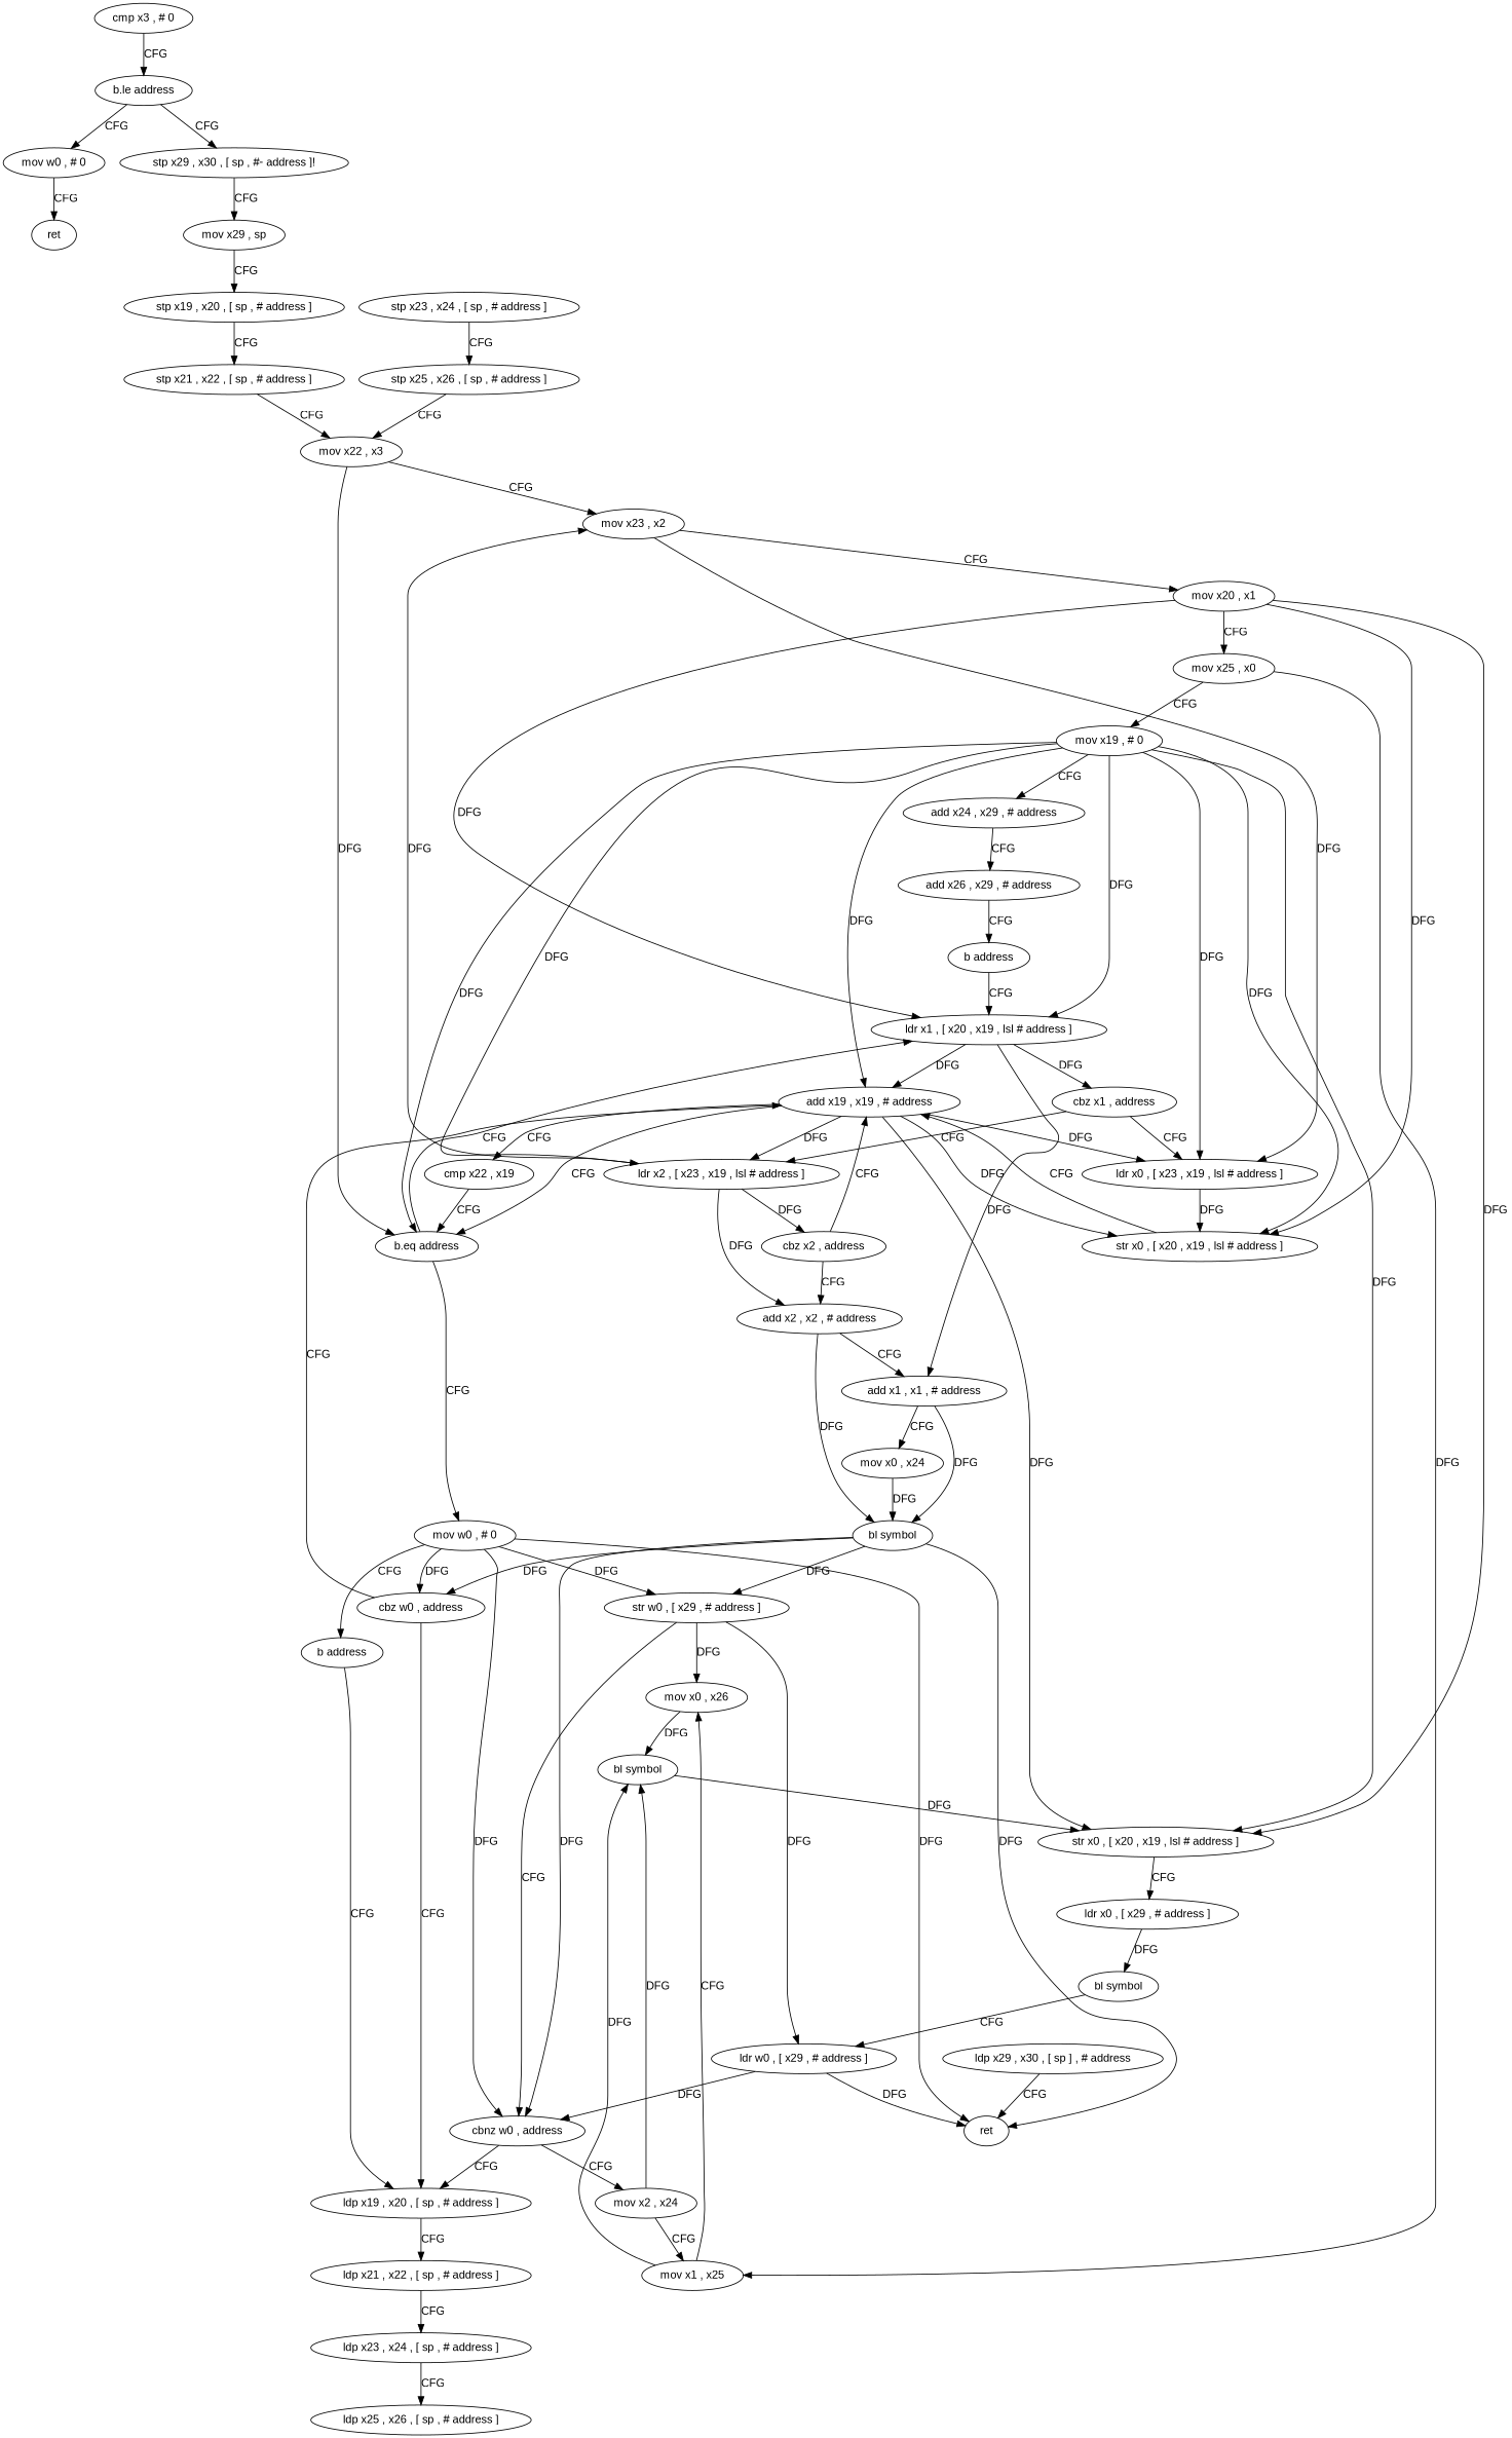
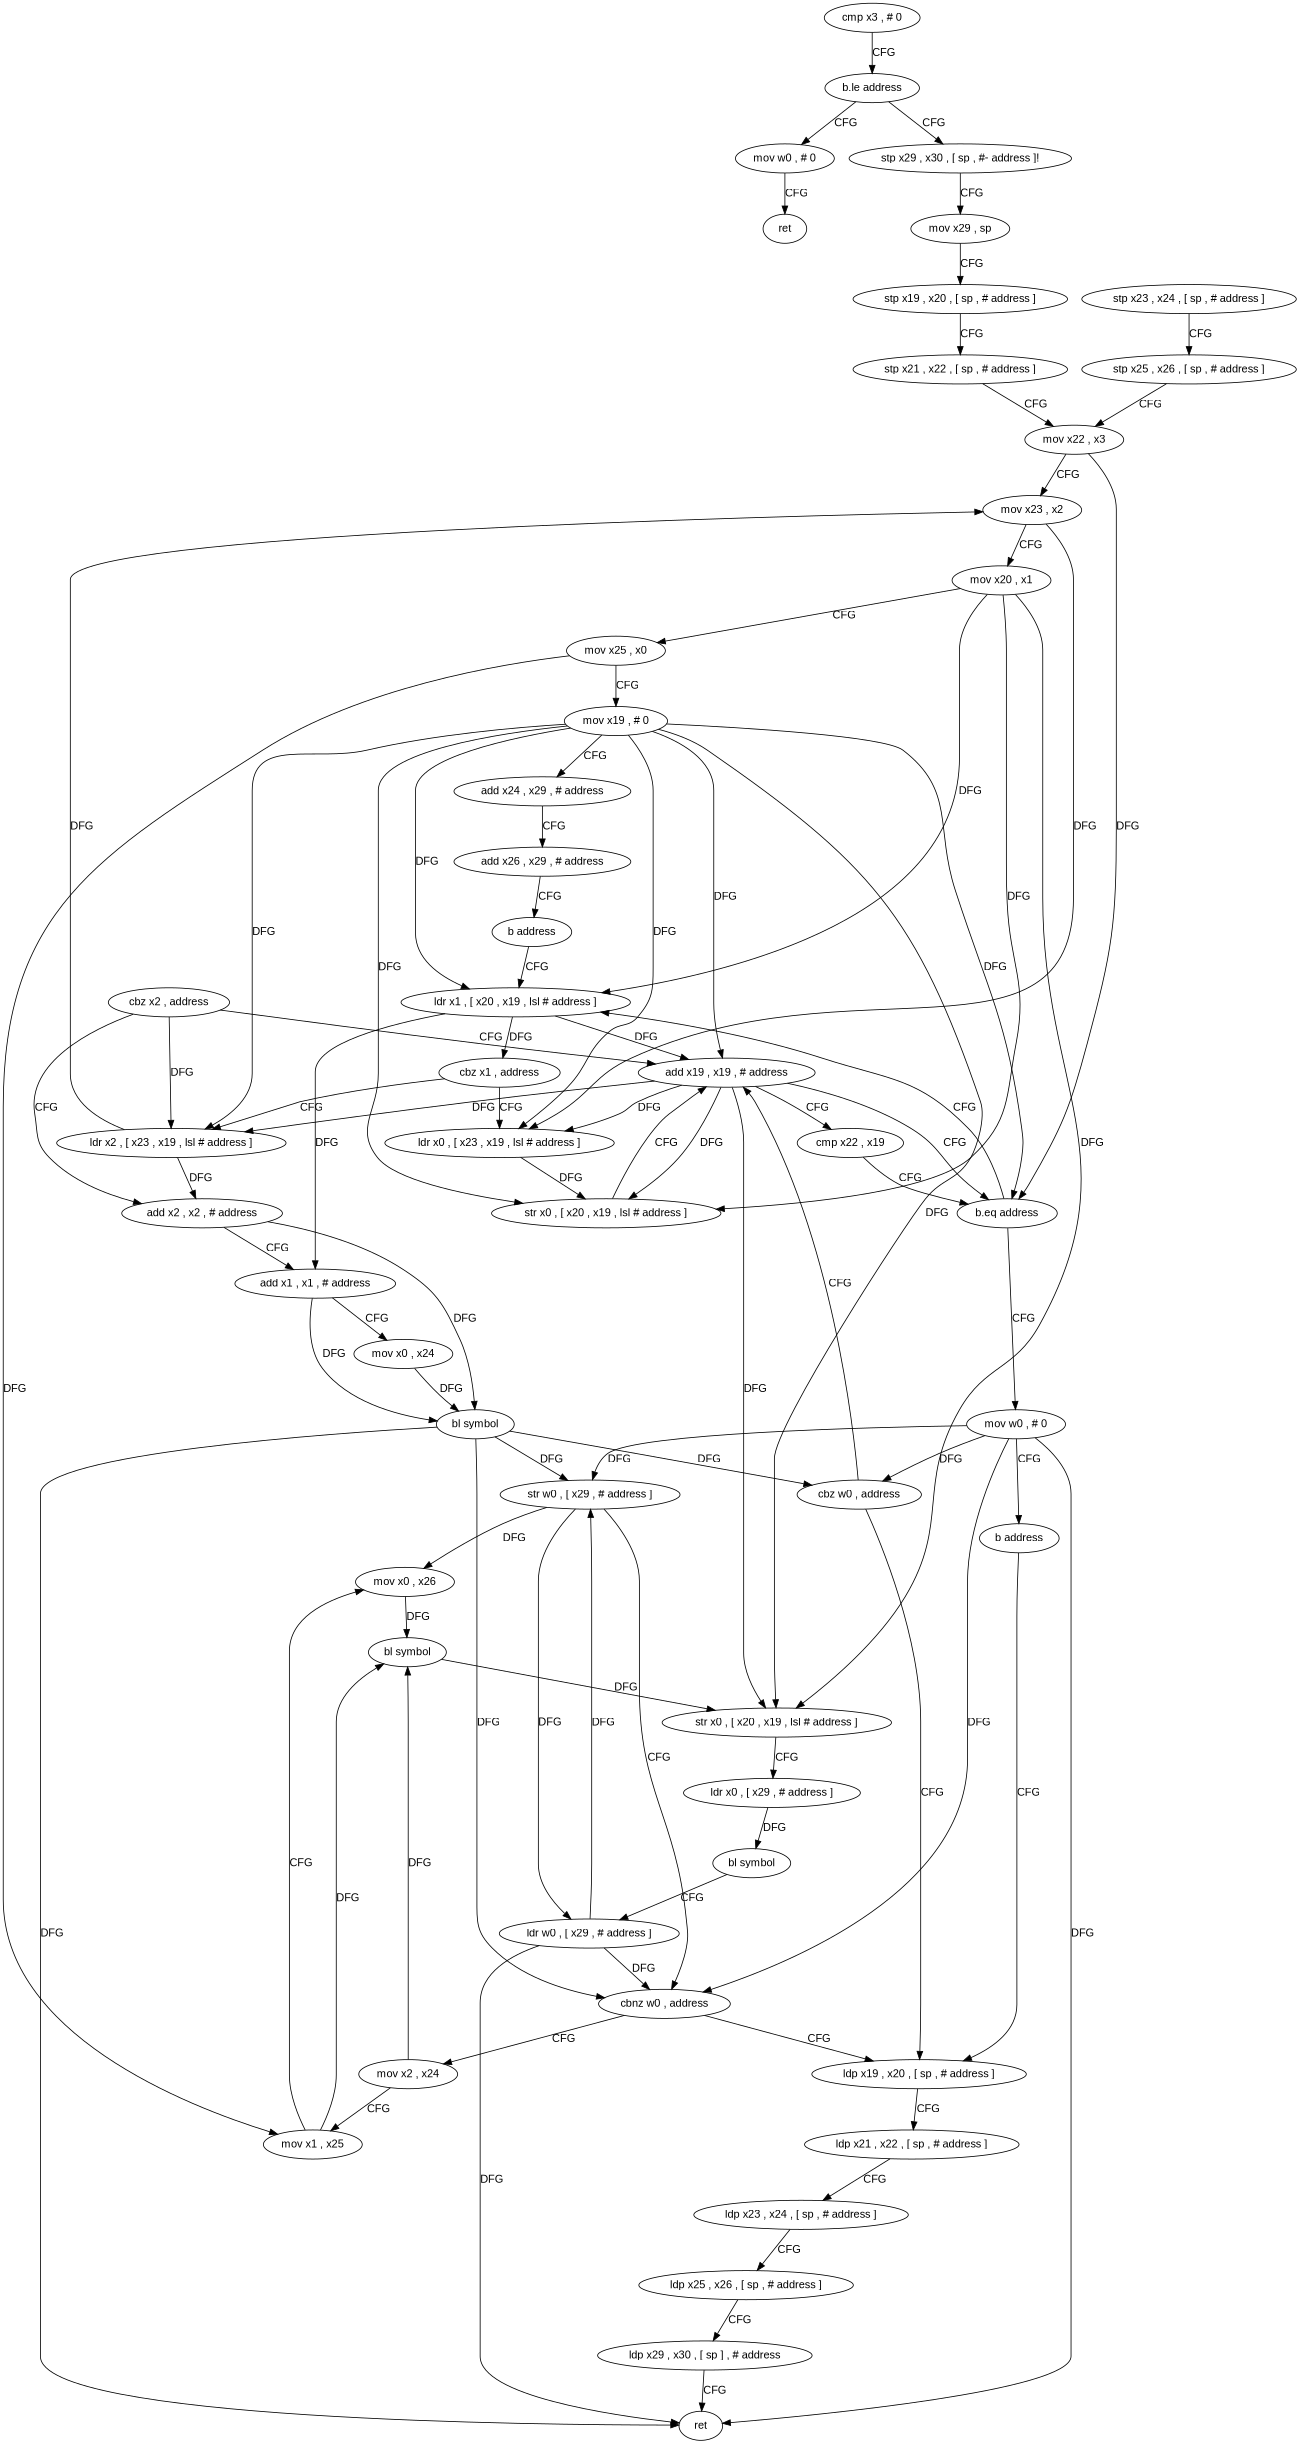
  digraph {
    fontname="Liberation Sans"
    node [fontname="Liberation Sans"]
    edge [fontname="Liberation Sans"]
    n1 [label="cmp x3 , # 0"]
    n2 [label="b.le address"]
    n3 [label="mov w0 , # 0"]
    n4 [label="stp x29 , x30 , [ sp , #- address ]!"]
    n5 [label=ret]
    n6 [label="mov x29 , sp"]
    n7 [label="stp x19 , x20 , [ sp , # address ]"]
    n8 [label="stp x21 , x22 , [ sp , # address ]"]
    n9 [label="mov x22 , x3"]
    n10 [label="stp x23 , x24 , [ sp , # address ]"]
    n11 [label="stp x25 , x26 , [ sp , # address ]"]
    n12 [label="mov x23 , x2"]
    n13 [label="b.eq address"]
    n14 [label="mov x20 , x1"]
    n15 [label="ldr x0 , [ x23 , x19 , lsl # address ]"]
    n16 [label="ldr x1 , [ x20 , x19 , lsl # address ]"]
    n17 [label="mov w0 , # 0"]
    n18 [label="mov x25 , x0"]
    n19 [label="str x0 , [ x20 , x19 , lsl # address ]"]
    n20 [label="str x0 , [ x20 , x19 , lsl # address ]"]
    n21 [label="ldr x2 , [ x23 , x19 , lsl # address ]"]
    n22 [label="cbz x2 , address"]
    n23 [label="add x2 , x2 , # address"]
    n24 [label="mov x19 , # 0"]
    n25 [label="mov x1 , x25"]
    n26 [label="add x19 , x19 , # address"]
    n27 [label="cbz x1 , address"]
    n28 [label="add x1 , x1 , # address"]
    n29 [label="ldr x0 , [ x29 , # address ]"]
    n30 [label="add x24 , x29 , # address"]
    n31 [label="mov x0 , x26"]
    n32 [label="bl symbol"]
    n33 [label="add x26 , x29 , # address"]
    n34 [label="cmp x22 , x19"]
    n35 [label="b address"]
    n36 [label="bl symbol"]
    n37 [label="mov x0 , x24"]
    n38 [label="str w0 , [ x29 , # address ]"]
    n39 [label="cbnz w0 , address"]
    n40 [label=ret]
    n41 [label="cbz w0 , address"]
    n42 [label="b address"]
    n43 [label="ldp x19 , x20 , [ sp , # address ]"]
    n44 [label="ldr w0 , [ x29 , # address ]"]
    n45 [label="mov x2 , x24"]
    n46 [label="ldp x21 , x22 , [ sp , # address ]"]
    n47 [label="ldp x23 , x24 , [ sp , # address ]"]
    n48 [label="ldp x25 , x26 , [ sp , # address ]"]
    n49 [label="ldp x29 , x30 , [ sp ] , # address"]
    n50 [label="bl symbol"]
    n1 -> n2 [label=CFG]
    n2 -> n3 [label=CFG]
    n2 -> n4 [label=CFG]
    n3 -> n5 [label=CFG]
    n4 -> n6 [label=CFG]
    n6 -> n7 [label=CFG]
    n7 -> n8 [label=CFG]
    n8 -> n9 [label=CFG]
    n9 -> n12 [label=CFG]
    n9 -> n13 [label=DFG]
    n10 -> n11 [label=CFG]
    n11 -> n9 [label=CFG]
    n12 -> n14 [label=CFG]
    n12 -> n15 [label=DFG]
    n13 -> n16 [label=CFG]
    n13 -> n17 [label=CFG]
    n14 -> n16 [label=DFG]
    n14 -> n18 [label=CFG]
    n14 -> n19 [label=DFG]
    n14 -> n20 [label=DFG]
    n15 -> n19 [label=DFG]
    n16 -> n26 [label=DFG]
    n16 -> n27 [label=DFG]
    n16 -> n28 [label=DFG]
    n17 -> n38 [label=DFG]
    n17 -> n39 [label=DFG]
    n17 -> n40 [label=DFG]
    n17 -> n41 [label=DFG]
    n17 -> n42 [label=CFG]
    n18 -> n24 [label=CFG]
    n18 -> n25 [label=DFG]
    n19 -> n26 [label=CFG]
    n20 -> n29 [label=CFG]
    n21 -> n12 [label=DFG]
-   n21 -> n22 [label=DFG]
+   n22 -> n21 [label=DFG]
    n21 -> n23 [label=DFG]
    n22 -> n23 [label=CFG]
    n22 -> n26 [label=CFG]
    n23 -> n28 [label=CFG]
    n23 -> n36 [label=DFG]
    n24 -> n13 [label=DFG]
    n24 -> n15 [label=DFG]
    n24 -> n16 [label=DFG]
    n24 -> n19 [label=DFG]
    n24 -> n20 [label=DFG]
    n24 -> n21 [label=DFG]
    n24 -> n26 [label=DFG]
    n24 -> n30 [label=CFG]
    n25 -> n31 [label=CFG]
    n25 -> n32 [label=DFG]
    n26 -> n13 [label=CFG]
    n26 -> n15 [label=DFG]
    n26 -> n19 [label=DFG]
    n26 -> n20 [label=DFG]
    n26 -> n21 [label=DFG]
    n26 -> n34 [label=CFG]
    n27 -> n15 [label=CFG]
    n27 -> n21 [label=CFG]
    n28 -> n36 [label=DFG]
    n28 -> n37 [label=CFG]
    n29 -> n50 [label=DFG]
    n30 -> n33 [label=CFG]
    n31 -> n32 [label=DFG]
    n32 -> n20 [label=DFG]
    n33 -> n35 [label=CFG]
    n34 -> n13 [label=CFG]
    n35 -> n16 [label=CFG]
    n36 -> n38 [label=DFG]
    n36 -> n39 [label=DFG]
    n36 -> n40 [label=DFG]
    n36 -> n41 [label=DFG]
    n37 -> n36 [label=DFG]
    n38 -> n31 [label=DFG]
    n38 -> n39 [label=CFG]
    n38 -> n44 [label=DFG]
    n39 -> n43 [label=CFG]
    n39 -> n45 [label=CFG]
    n41 -> n26 [label=CFG]
    n41 -> n43 [label=CFG]
    n42 -> n43 [label=CFG]
    n43 -> n46 [label=CFG]
+   n44 -> n38 [label=DFG]
    n44 -> n39 [label=DFG]
    n44 -> n40 [label=DFG]
    n45 -> n25 [label=CFG]
    n45 -> n32 [label=DFG]
    n46 -> n47 [label=CFG]
    n47 -> n48 [label=CFG]
+   n48 -> n49 [label=CFG]
    n49 -> n40 [label=CFG]
    n50 -> n44 [label=CFG]
  }
